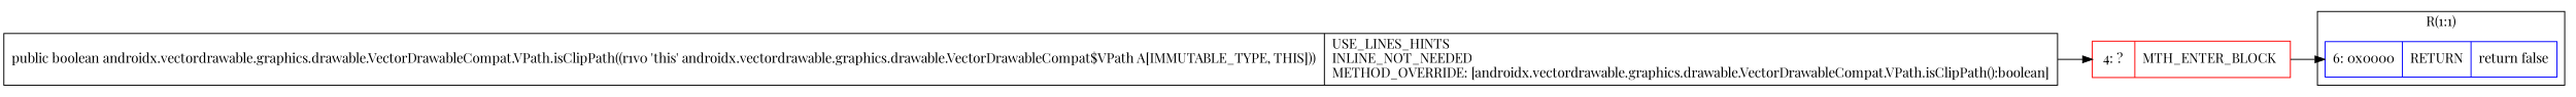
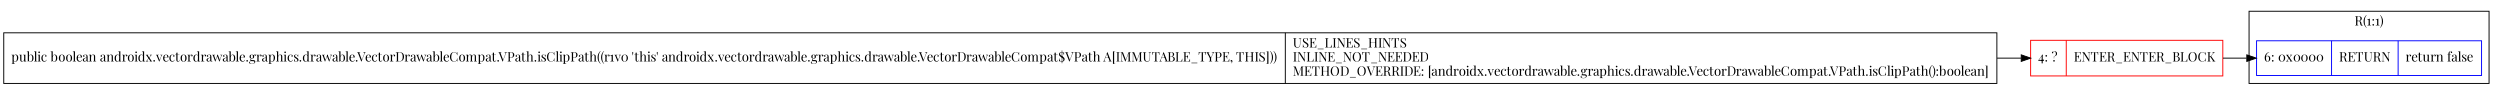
  digraph {
    fontname="Playfair Display"
    rankdir=LR
    node [fontname="Playfair Display" shape=record]
    edge [fontname="Playfair Display"]
    n1 [color=blue label="{6\:\ 0x0000|RETURN\l|return false\l}"]
-   n2 [color=red label="{4\:\ ?|MTH_ENTER_BLOCK\l}"]
+   n2 [color=red label="{4\:\ ?|ENTER_ENTER_BLOCK\l}"]
    n3 [label="{public boolean androidx.vectordrawable.graphics.drawable.VectorDrawableCompat.VPath.isClipPath((r1v0 'this' androidx.vectordrawable.graphics.drawable.VectorDrawableCompat$VPath A[IMMUTABLE_TYPE, THIS]))  | USE_LINES_HINTS\lINLINE_NOT_NEEDED\lMETHOD_OVERRIDE: [androidx.vectordrawable.graphics.drawable.VectorDrawableCompat.VPath.isClipPath():boolean]\l}"]
    subgraph cluster_1 {
      label="R(1:1)"
      n1
    }
    n2 -> n1
    n3 -> n2
  }
